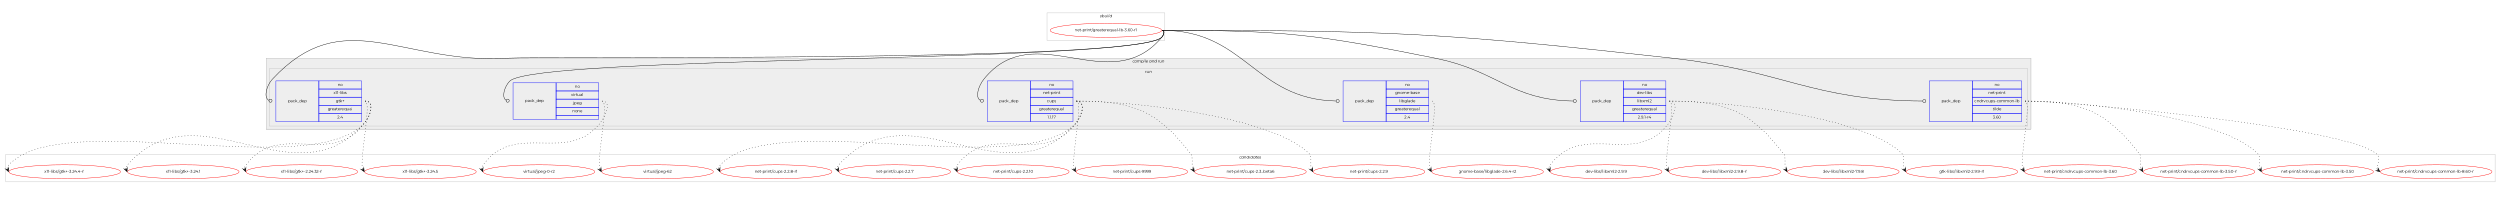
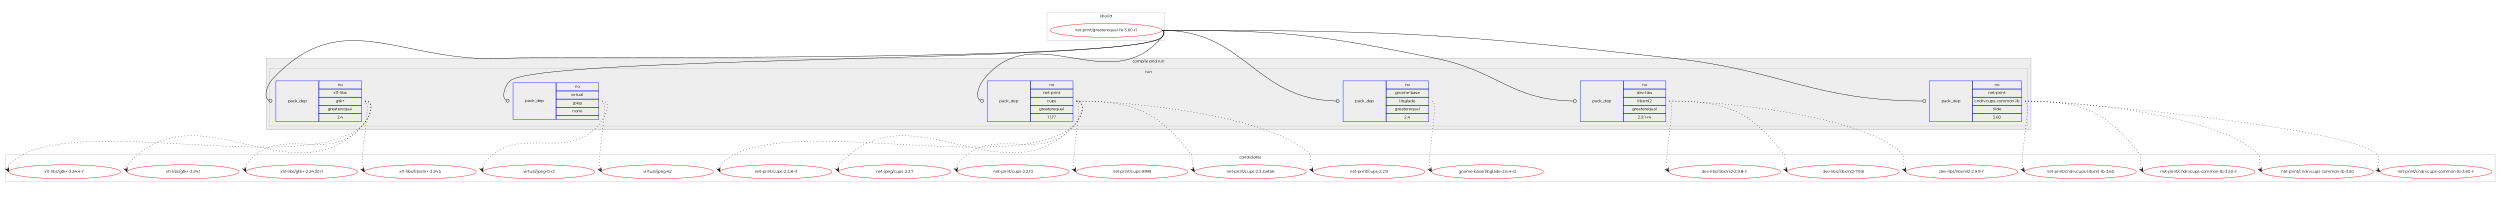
  digraph {
    compound=true
    concentrate=true
    fontname=Montserrat
    fontsize=10
    newrank=true
    rankdir=TB
    ranksep=1.5
    node [color=red fontname=Montserrat fontsize=10]
    edge [arrowhead=vee fontname=Montserrat headport=w style=dotted tailport=e weight=100]
    n1 [label="net-print/greaterequal-lb-3.60-r1" width=4]
    n2 [color=blue label=<<TABLE BORDER="0" CELLBORDER="1" CELLSPACING="0" CELLPADDING="4" WIDTH="220"><TR><TD ROWSPAN="6" CELLPADDING="30">pack_dep</TD></TR><TR><TD WIDTH="110">no</TD></TR><TR><TD>net-print</TD></TR><TR><TD>cndrvcups-common-lb</TD></TR><TR><TD>tilde</TD></TR><TR><TD>3.60</TD></TR></TABLE>> shape=none]
    n3 [color=blue label=<<TABLE BORDER="0" CELLBORDER="1" CELLSPACING="0" CELLPADDING="4" WIDTH="220"><TR><TD ROWSPAN="6" CELLPADDING="30">pack_dep</TD></TR><TR><TD WIDTH="110">no</TD></TR><TR><TD>dev-libs</TD></TR><TR><TD>libxml2</TD></TR><TR><TD>greaterequal</TD></TR><TR><TD>2.9.1-r4</TD></TR></TABLE>> shape=none]
    n4 [color=blue label=<<TABLE BORDER="0" CELLBORDER="1" CELLSPACING="0" CELLPADDING="4" WIDTH="220"><TR><TD ROWSPAN="6" CELLPADDING="30">pack_dep</TD></TR><TR><TD WIDTH="110">no</TD></TR><TR><TD>gnome-base</TD></TR><TR><TD>libglade</TD></TR><TR><TD>greaterequal</TD></TR><TR><TD>2.4</TD></TR></TABLE>> shape=none]
    n5 [color=blue label=<<TABLE BORDER="0" CELLBORDER="1" CELLSPACING="0" CELLPADDING="4" WIDTH="220"><TR><TD ROWSPAN="6" CELLPADDING="30">pack_dep</TD></TR><TR><TD WIDTH="110">no</TD></TR><TR><TD>net-print</TD></TR><TR><TD>cups</TD></TR><TR><TD>greaterequal</TD></TR><TR><TD>1.1.17</TD></TR></TABLE>> shape=none]
    n6 [color=blue label=<<TABLE BORDER="0" CELLBORDER="1" CELLSPACING="0" CELLPADDING="4" WIDTH="220"><TR><TD ROWSPAN="6" CELLPADDING="30">pack_dep</TD></TR><TR><TD WIDTH="110">no</TD></TR><TR><TD>virtual</TD></TR><TR><TD>jpeg</TD></TR><TR><TD>none</TD></TR><TR><TD></TD></TR></TABLE>> shape=none]
    n7 [color=blue label=<<TABLE BORDER="0" CELLBORDER="1" CELLSPACING="0" CELLPADDING="4" WIDTH="220"><TR><TD ROWSPAN="6" CELLPADDING="30">pack_dep</TD></TR><TR><TD WIDTH="110">no</TD></TR><TR><TD>x11-libs</TD></TR><TR><TD>gtk+</TD></TR><TR><TD>greaterequal</TD></TR><TR><TD>2.4</TD></TR></TABLE>> shape=none]
    n8 [label="dev-libs/libxml2-7.9.8" width=4]
    n9 [label="dev-libs/libxml2-2.9.8-r1" width=4]
-   n10 [label="dev-libs/libxml2-2.9.9" width=4]
-   n11 [label="gtk-libs/libxml2-2.9.9-r1" width=4]
+   n11 [label="dev-libs/libxml2-2.9.9-r1" width=4]
    n12 [label="gnome-base/libglade-2.6.4-r2" width=4]
    n13 [label="net-print/cndrvcups-common-lb-3.50" width=4]
    n14 [label="net-print/cndrvcups-common-lb-3.50-r1" width=4]
-   n15 [label="net-print/cndrvcups-common-lb-3.60" width=4]
-   n16 [label="net-print/cndrvcups-common-lb-8.60-r1" width=4]
+   n15 [label="net-print/cndrvcups-libxml-lb-3.60" width=4]
+   n16 [label="net-print/cndrvcups-common-lb-3.60-r1" width=4]
    n17 [label="net-print/cups-2.2.10" width=4]
-   n18 [label="net-print/cups-2.2.7" width=4]
+   n18 [label="net-jpeg/cups-2.2.7" width=4]
    n19 [label="net-print/cups-2.2.8-r1" width=4]
    n20 [label="net-print/cups-2.2.9" width=4]
    n21 [label="net-print/cups-2.3_beta6" width=4]
    n22 [label="net-print/cups-9999" width=4]
    n23 [label="virtual/jpeg-0-r2" width=4]
    n24 [label="virtual/jpeg-62" width=4]
-   n25 [label="x11-libs/gtk+-2.24.32-r1" width=4]
+   n25 [label="x51-libs/gtk+-2.24.32-r1" width=4]
    n26 [label="x11-libs/gtk+-3.24.1" width=4]
    n27 [label="x11-libs/gtk+-3.24.4-r1" width=4]
-   n28 [label="x11-libs/gtk+-3.24.5" width=4]
+   n28 [label="x11-libs/libxml+-3.24.5" width=4]
    subgraph cluster_1 {
      color=gray
      label=<<i>ebuild</i>>
      rank=same
      n1
    }
    subgraph cluster_2 {
      color=gray
      label=<<i>dependencies</i>>
      subgraph cluster_3 {
        color=gray
        fillcolor="#eeeeee"
        label=<<i>compile</i>>
        style=filled
      }
      subgraph cluster_4 {
        color=gray
        fillcolor="#eeeeee"
        label=<<i>compile and run</i>>
        style=filled
      }
      subgraph cluster_5 {
        color=gray
        fillcolor="#eeeeee"
        label=<<i>run</i>>
        style=filled
        subgraph sub_6 {
          color=gray
          fillcolor="#eeeeee"
          label=<<i>run</i>>
          style=filled
          n2
        }
        subgraph sub_7 {
          color=gray
          fillcolor="#eeeeee"
          label=<<i>run</i>>
          style=filled
          n3
        }
        subgraph sub_8 {
          color=gray
          fillcolor="#eeeeee"
          label=<<i>run</i>>
          style=filled
          n4
        }
        subgraph sub_9 {
          color=gray
          fillcolor="#eeeeee"
          label=<<i>run</i>>
          style=filled
          n5
        }
        subgraph sub_10 {
          color=gray
          fillcolor="#eeeeee"
          label=<<i>run</i>>
          style=filled
          n6
        }
        subgraph sub_11 {
          color=gray
          fillcolor="#eeeeee"
          label=<<i>run</i>>
          style=filled
          n7
        }
      }
    }
    subgraph cluster_12 {
      color=gray
      label=<<i>candidates</i>>
      rank=same
      subgraph sub_13 {
        color=black
        label=<<i>candidates</i>>
        nodesep=1
        rank=same
        n8
        n9
-       n10
        n11
      }
      subgraph sub_14 {
        color=black
        label=<<i>candidates</i>>
        nodesep=1
        rank=same
        n12
      }
      subgraph sub_15 {
        color=black
        label=<<i>candidates</i>>
        nodesep=1
        rank=same
        n13
        n14
        n15
        n16
      }
      subgraph sub_16 {
        color=black
        label=<<i>candidates</i>>
        nodesep=1
        rank=same
        n17
        n18
        n19
        n20
        n21
        n22
      }
      subgraph sub_17 {
        color=black
        label=<<i>candidates</i>>
        nodesep=1
        rank=same
        n23
        n24
      }
      subgraph sub_18 {
        color=black
        label=<<i>candidates</i>>
        nodesep=1
        rank=same
        n25
        n26
        n27
        n28
      }
    }
    n1 -> n2 [arrowhead=odot style=solid weight=20]
    n1 -> n3 [arrowhead=odot style=solid weight=20]
    n1 -> n4 [arrowhead=odot style=solid weight=20]
    n1 -> n5 [arrowhead=odot style=solid weight=20]
    n1 -> n6 [arrowhead=odot style=solid weight=20]
    n1 -> n7 [arrowhead=odot style=solid weight=20]
    n2 -> n13
    n2 -> n14
    n2 -> n15
    n2 -> n16
    n3 -> n8
    n3 -> n9
-   n3 -> n10
    n3 -> n11
    n4 -> n12
    n5 -> n17
    n5 -> n18
    n5 -> n19
    n5 -> n20
    n5 -> n21
    n5 -> n22
    n6 -> n23
    n6 -> n24
    n7 -> n25
    n7 -> n26
    n7 -> n27
    n7 -> n28
  }
